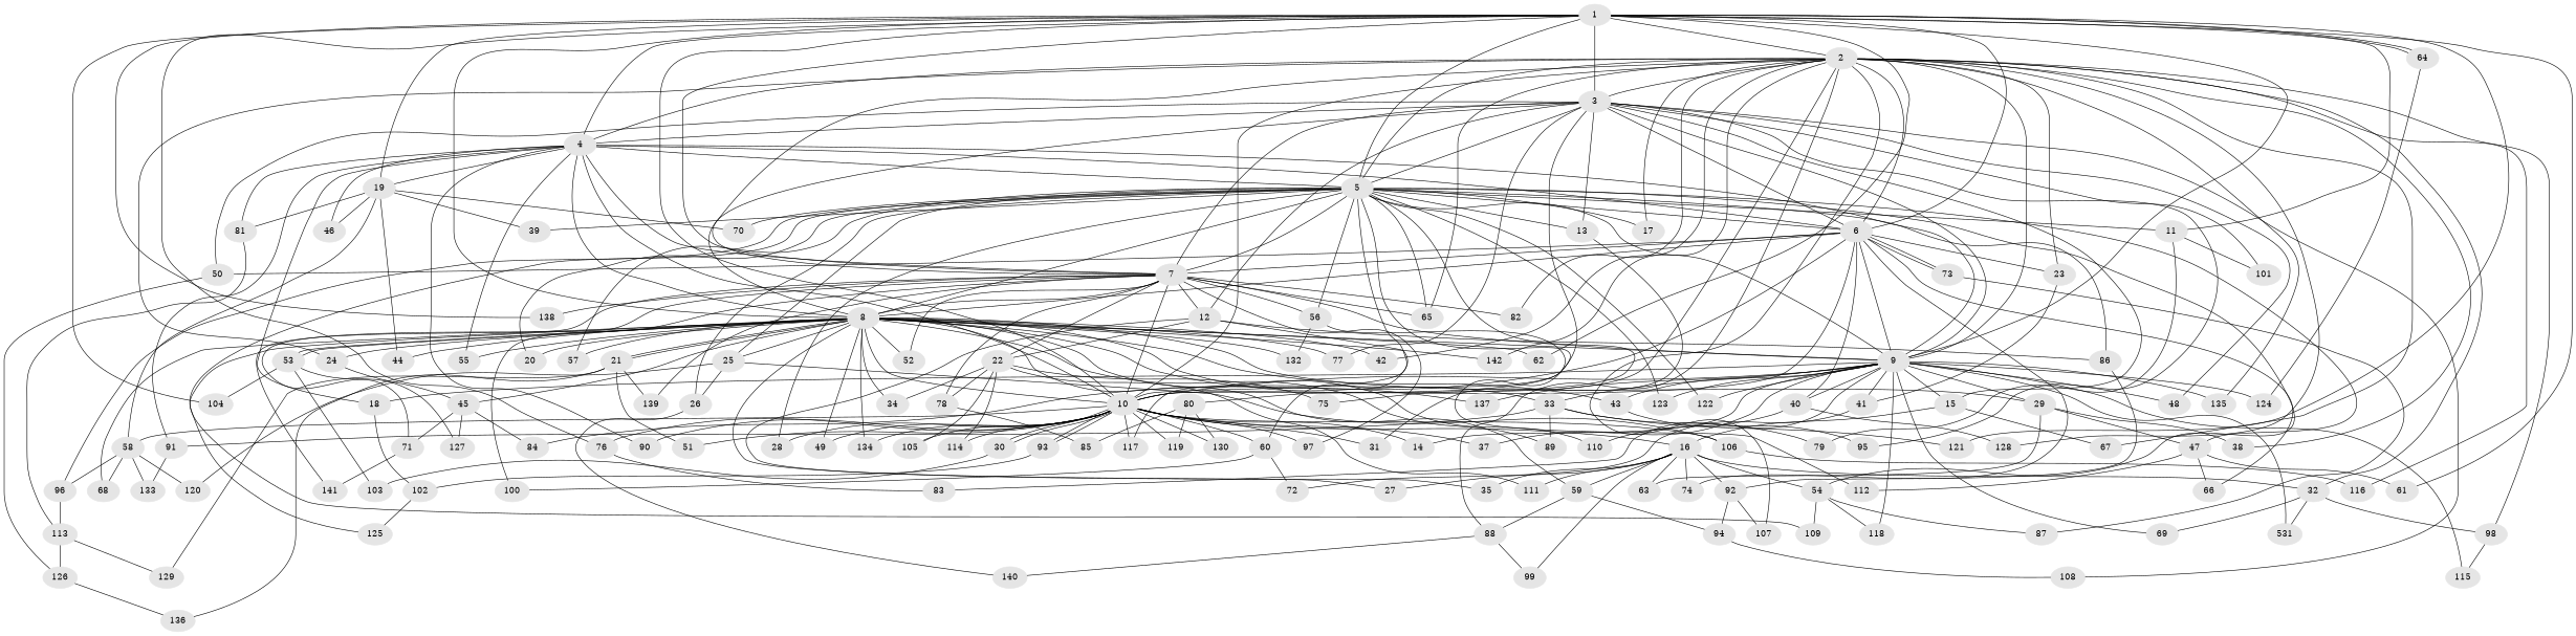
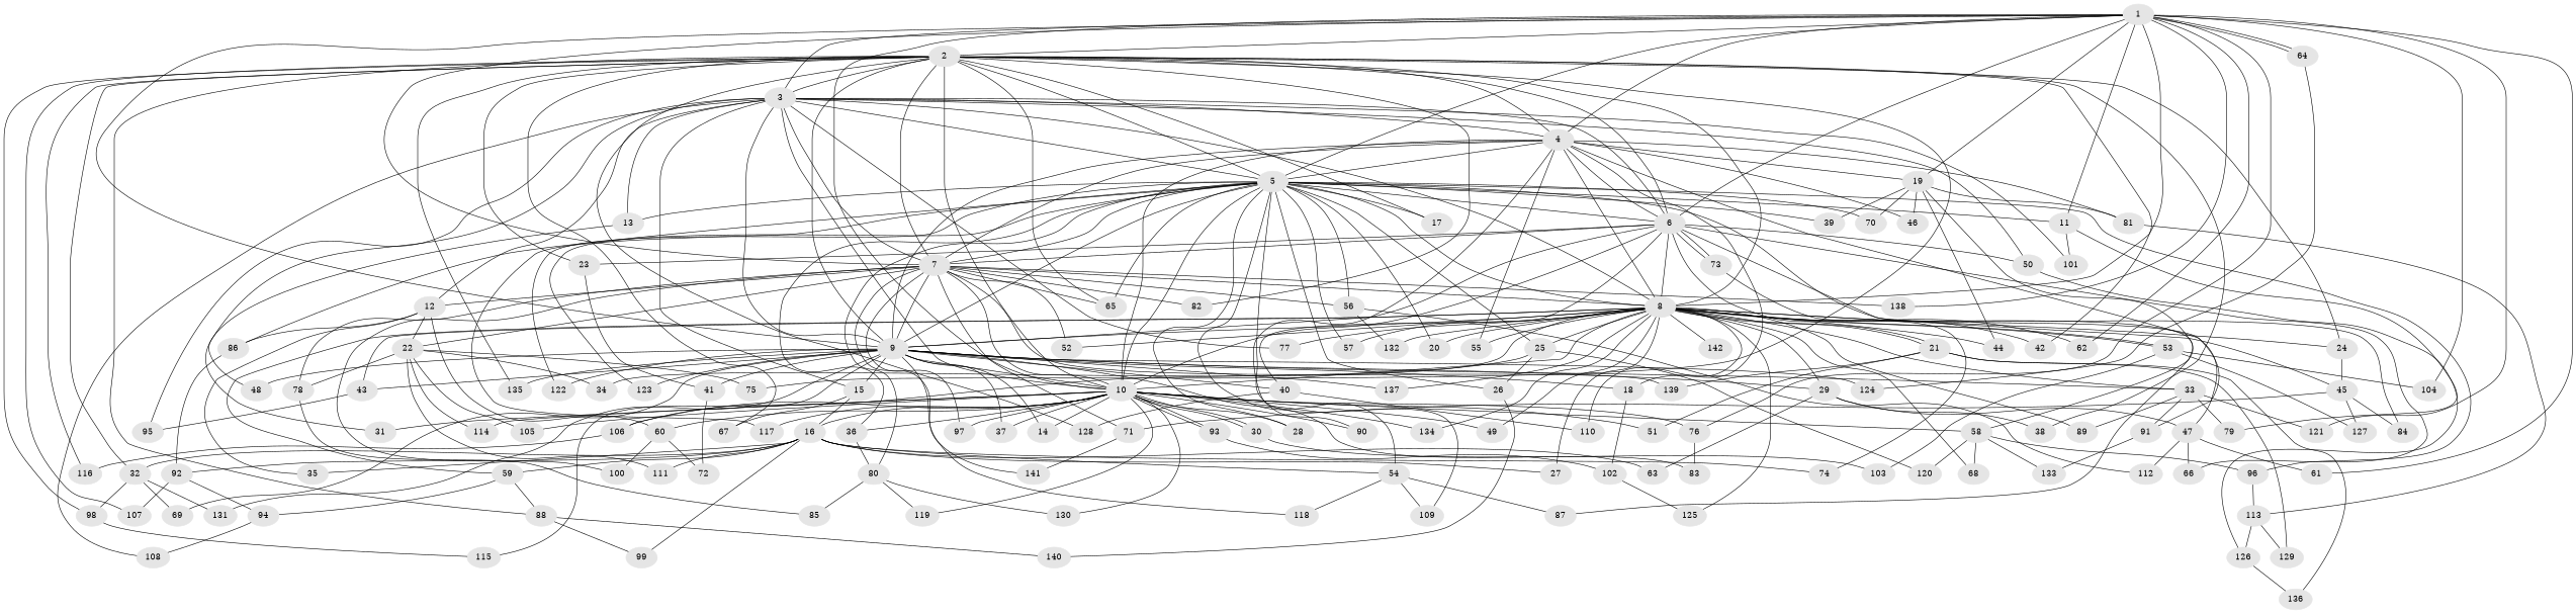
  graph {
    node [color=gray90 style=filled]
    1
    2
    3
    4
    5
    6
    7
    8
    9
    10
    11
    19
    61
    62
    64
    76
    104
    121
    138
    17
    23
    24
    32
    38
    42
    65
    67
    75
    82
    88
    98
    107
    116
    128
    135
    12
    13
    15
    48
    50
    77
    95
    101
    108
    18
    46
    55
    81
    90
    91
    20
    25
    26
    28
+   36
    39
    47
    54
    56
    57
    70
    80
    86
    96
    109
    117
    122
    123
    40
    66
    73
    74
    84
    22
    52
    71
    78
    97
    100
    139
    141
    142
    21
    27
    29
    33
    34
    43
    44
    45
    49
    53
    59
    68
    89
    110
    125
    132
    134
    137
    14
    37
    41
    69
    83
    115
    118
    124
-   131 [label=531]
+   131
    16
    30
    31
    51
    58
    60
    93
    105
    106
    114
    119
    130
    79
    99
    140
    35
    126
    102
    113
    133
    120
    112
    87
    85
    92
    111
    129
    136
    63
    127
    103
    94
    72
    1 -- 2
    1 -- 3
    1 -- 4
    1 -- 5
    1 -- 6
    1 -- 7
    1 -- 8
    1 -- 9
    1 -- 10
    1 -- 11
    1 -- 19
    1 -- 61
    1 -- 62
    1 -- 64
    1 -- 64
    1 -- 76
    1 -- 104
    1 -- 121
    1 -- 138
    2 -- 3
    2 -- 4
    2 -- 5
    2 -- 6
    2 -- 7
-   2 -- 142
+   2 -- 8
    2 -- 9
    2 -- 10
    2 -- 17
    2 -- 23
    2 -- 24
    2 -- 32
    2 -- 38
    2 -- 42
    2 -- 65
    2 -- 67
    2 -- 75
    2 -- 82
    2 -- 88
    2 -- 98
    2 -- 107
    2 -- 116
    2 -- 128
    2 -- 135
    3 -- 4
    3 -- 5
    3 -- 6
    3 -- 7
    3 -- 8
    3 -- 9
    3 -- 10
    3 -- 12
    3 -- 13
    3 -- 15
    3 -- 48
    3 -- 50
    3 -- 77
    3 -- 95
    3 -- 101
    3 -- 108
    4 -- 5
    4 -- 6
    4 -- 7
    4 -- 8
    4 -- 9
    4 -- 10
    4 -- 19
    4 -- 18
    4 -- 46
    4 -- 55
    4 -- 81
    4 -- 90
    4 -- 91
    5 -- 6
    5 -- 7
    5 -- 8
    5 -- 9
    5 -- 10
    5 -- 11
    5 -- 17
    5 -- 65
    5 -- 13
    5 -- 20
    5 -- 25
    5 -- 26
    5 -- 28
+   5 -- 36
    5 -- 39
    5 -- 47
    5 -- 54
    5 -- 56
    5 -- 57
    5 -- 70
    5 -- 80
    5 -- 86
    5 -- 96
    5 -- 109
    5 -- 117
    5 -- 122
    5 -- 123
    6 -- 7
    6 -- 8
    6 -- 9
    6 -- 10
    6 -- 23
    6 -- 50
    6 -- 40
    6 -- 66
    6 -- 73
    6 -- 73
    6 -- 74
    6 -- 84
    7 -- 8
    7 -- 9
    7 -- 10
    7 -- 138
    7 -- 65
    7 -- 82
    7 -- 12
    7 -- 56
    7 -- 22
    7 -- 52
    7 -- 71
    7 -- 78
    7 -- 97
    7 -- 100
    7 -- 139
    7 -- 141
    8 -- 9
    8 -- 10
    8 -- 62
    8 -- 24
    8 -- 42
    8 -- 77
    8 -- 55
    8 -- 20
    8 -- 25
    8 -- 57
    8 -- 52
    8 -- 142
    8 -- 21
    8 -- 21
    8 -- 27
    8 -- 29
    8 -- 33
    8 -- 34
    8 -- 43
    8 -- 44
    8 -- 45
    8 -- 49
    8 -- 53
    8 -- 53
    8 -- 59
    8 -- 68
    8 -- 89
    8 -- 110
    8 -- 125
    8 -- 132
    8 -- 134
    8 -- 137
    9 -- 10
    9 -- 135
    9 -- 15
    9 -- 48
    9 -- 18
    9 -- 122
    9 -- 123
    9 -- 40
    9 -- 29
    9 -- 33
    9 -- 43
    9 -- 137
    9 -- 14
    9 -- 37
    9 -- 41
    9 -- 69
    9 -- 83
    9 -- 115
    9 -- 118
    9 -- 124
    9 -- 131
    10 -- 76
    10 -- 90
    10 -- 28
+   10 -- 36
    10 -- 117
    10 -- 97
    10 -- 49
    10 -- 134
    10 -- 14
    10 -- 37
    10 -- 16
    10 -- 30
    10 -- 30
    10 -- 31
    10 -- 51
    10 -- 58
    10 -- 60
    10 -- 93
    10 -- 93
    10 -- 105
    10 -- 106
    10 -- 114
    10 -- 119
    10 -- 130
    11 -- 101
    11 -- 79
    19 -- 46
    19 -- 81
    19 -- 39
    19 -- 70
    19 -- 44
    19 -- 58
    64 -- 124
    76 -- 83
    23 -- 41
    24 -- 45
    32 -- 98
    32 -- 69
    32 -- 131
    88 -- 99
    88 -- 140
    98 -- 115
    12 -- 86
    12 -- 22
    12 -- 60
    12 -- 35
    13 -- 31
    15 -- 67
    15 -- 16
    50 -- 126
    18 -- 102
    81 -- 113
    91 -- 133
    25 -- 26
    25 -- 106
    25 -- 120
    26 -- 140
+   36 -- 80
    47 -- 61
    47 -- 66
    47 -- 112
    54 -- 109
    54 -- 118
    54 -- 87
    56 -- 132
    56 -- 112
    80 -- 119
    80 -- 130
    80 -- 85
    86 -- 92
    96 -- 113
    40 -- 128
    40 -- 110
    73 -- 87
    22 -- 75
    22 -- 78
    22 -- 34
    22 -- 105
    22 -- 114
    22 -- 111
    71 -- 141
    78 -- 85
    21 -- 139
    21 -- 51
    21 -- 129
    21 -- 136
    29 -- 38
    29 -- 47
    29 -- 63
    33 -- 121
    33 -- 91
    33 -- 89
    33 -- 79
    43 -- 95
    45 -- 84
    45 -- 71
    45 -- 127
    53 -- 104
    53 -- 127
    53 -- 103
    59 -- 88
    59 -- 94
    41 -- 72
    16 -- 32
    16 -- 54
    16 -- 74
    16 -- 27
    16 -- 59
    16 -- 99
    16 -- 35
    16 -- 92
    16 -- 111
    16 -- 63
    30 -- 103
    58 -- 96
    58 -- 68
    58 -- 133
    58 -- 120
    60 -- 100
    60 -- 72
    93 -- 102
    106 -- 116
    126 -- 136
    102 -- 125
    113 -- 126
    113 -- 129
    92 -- 107
    92 -- 94
    94 -- 108
  }
